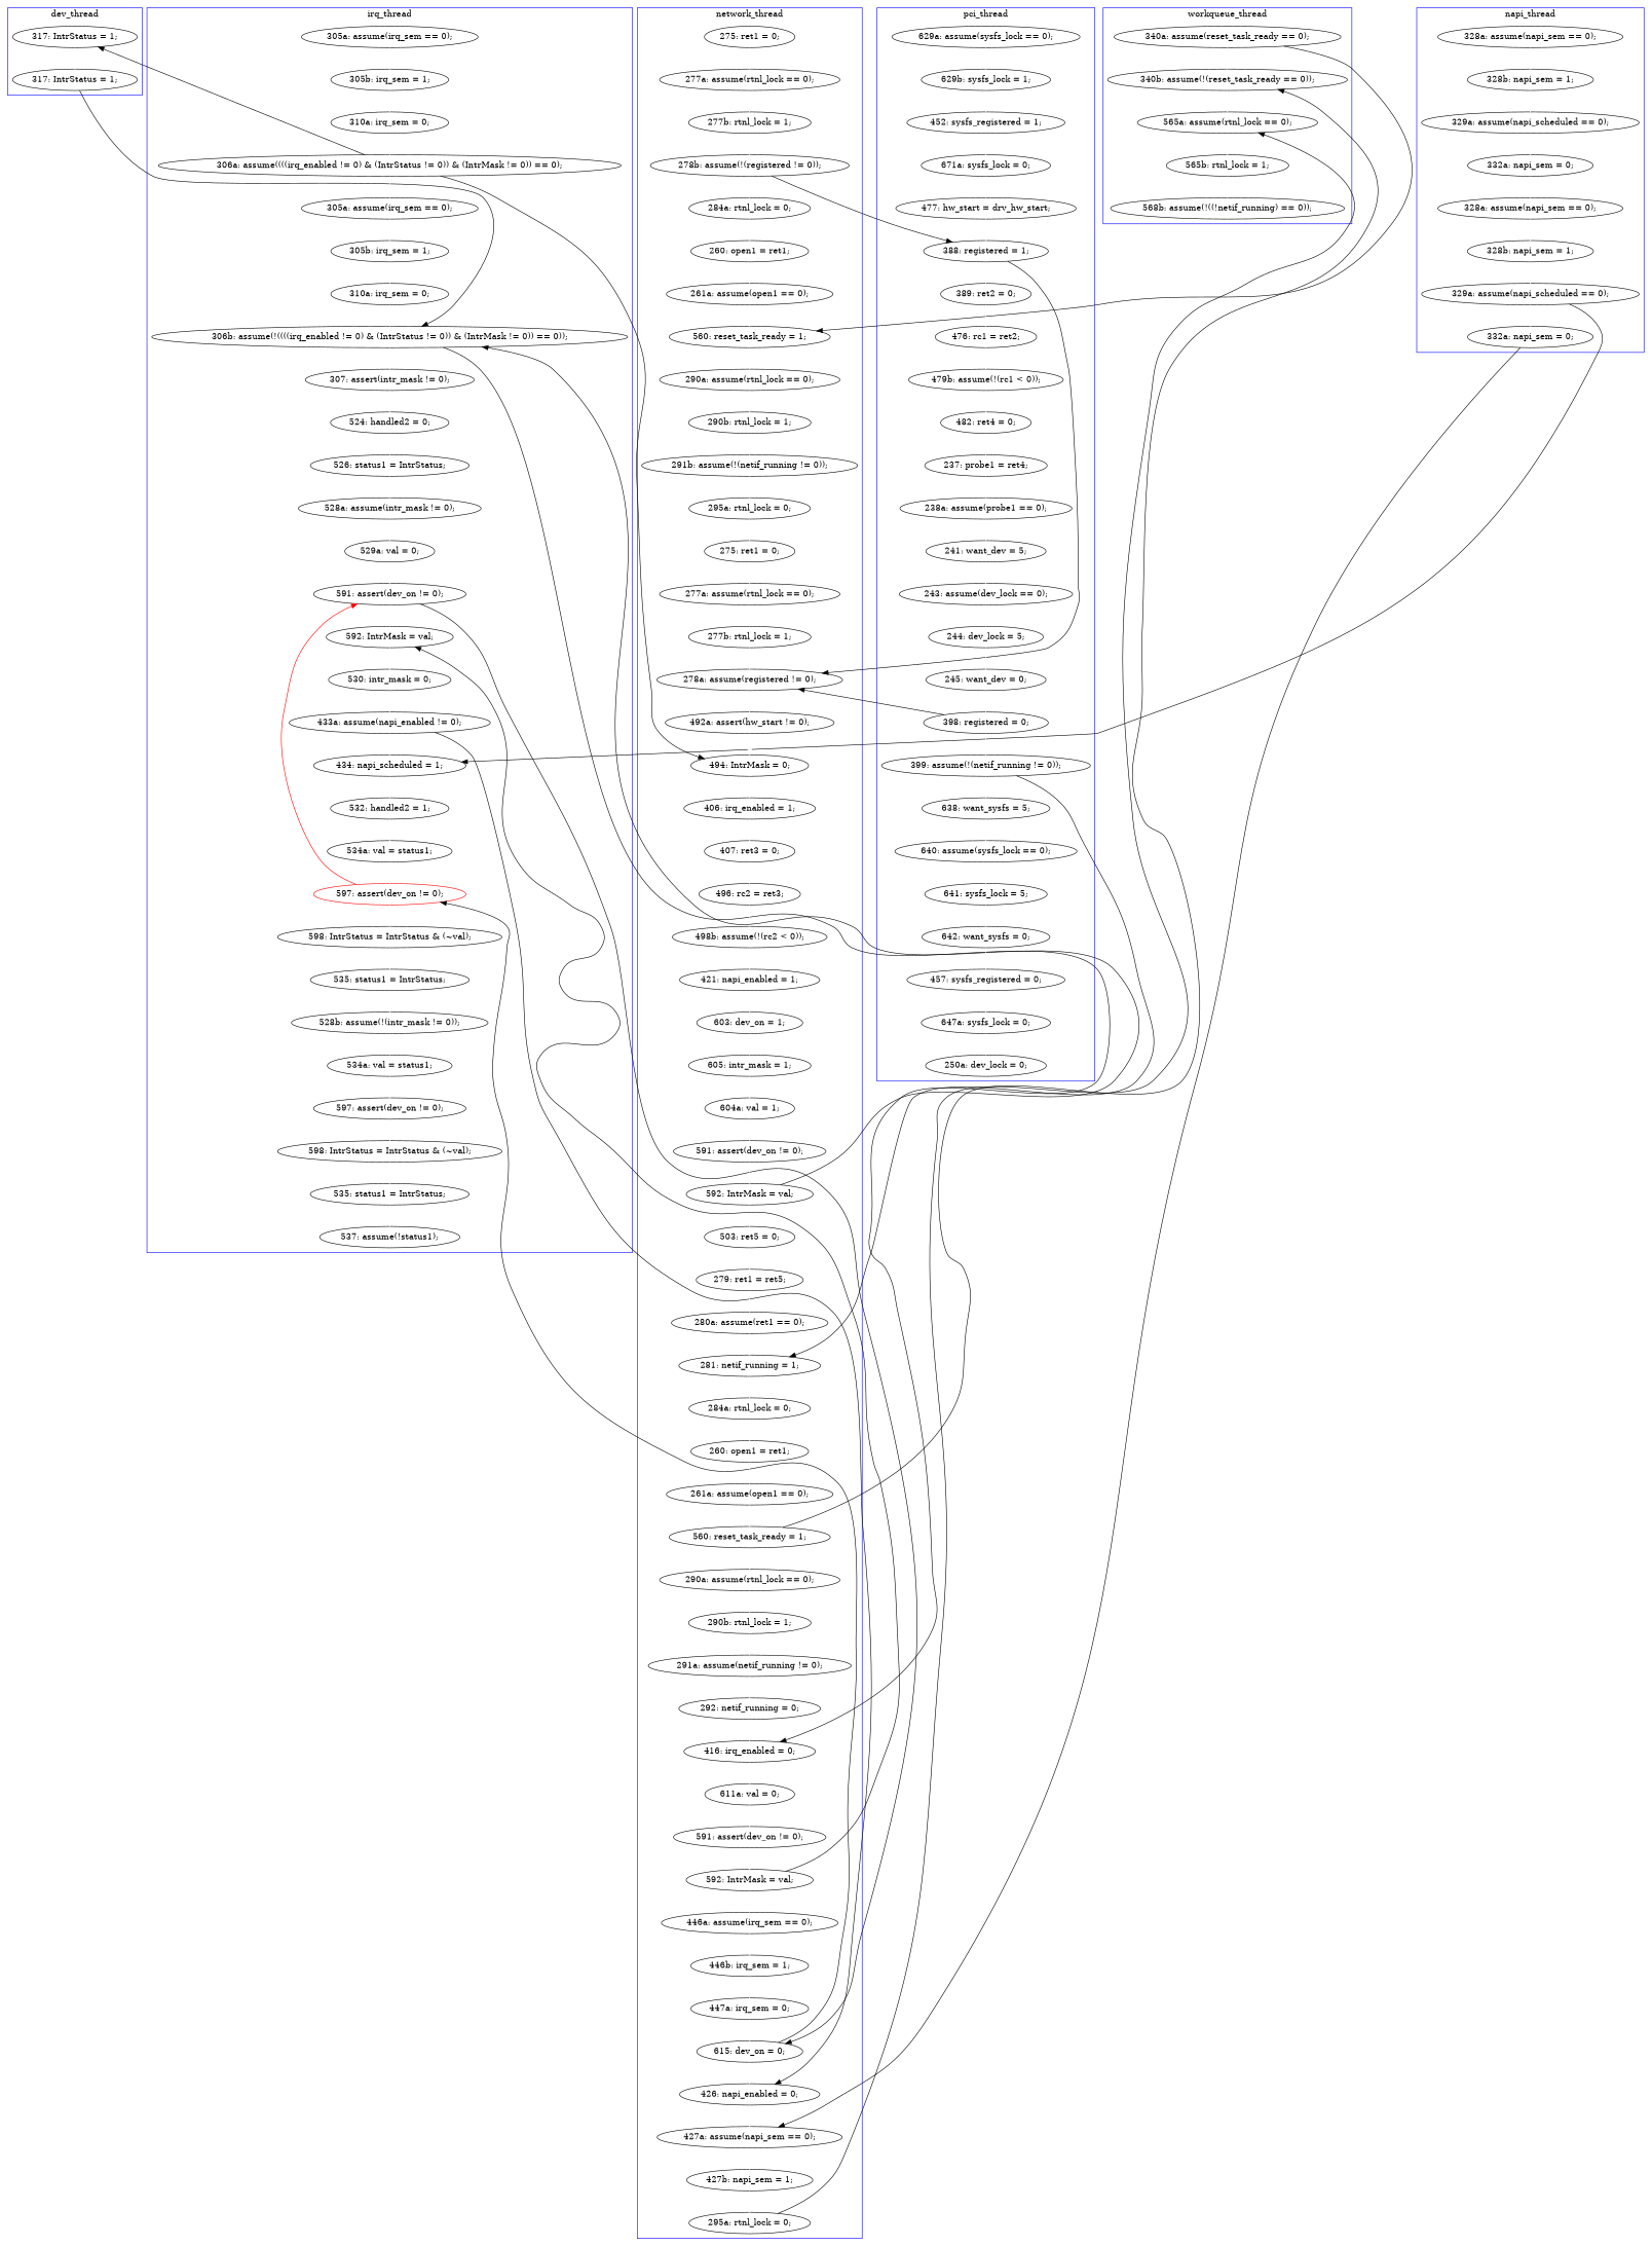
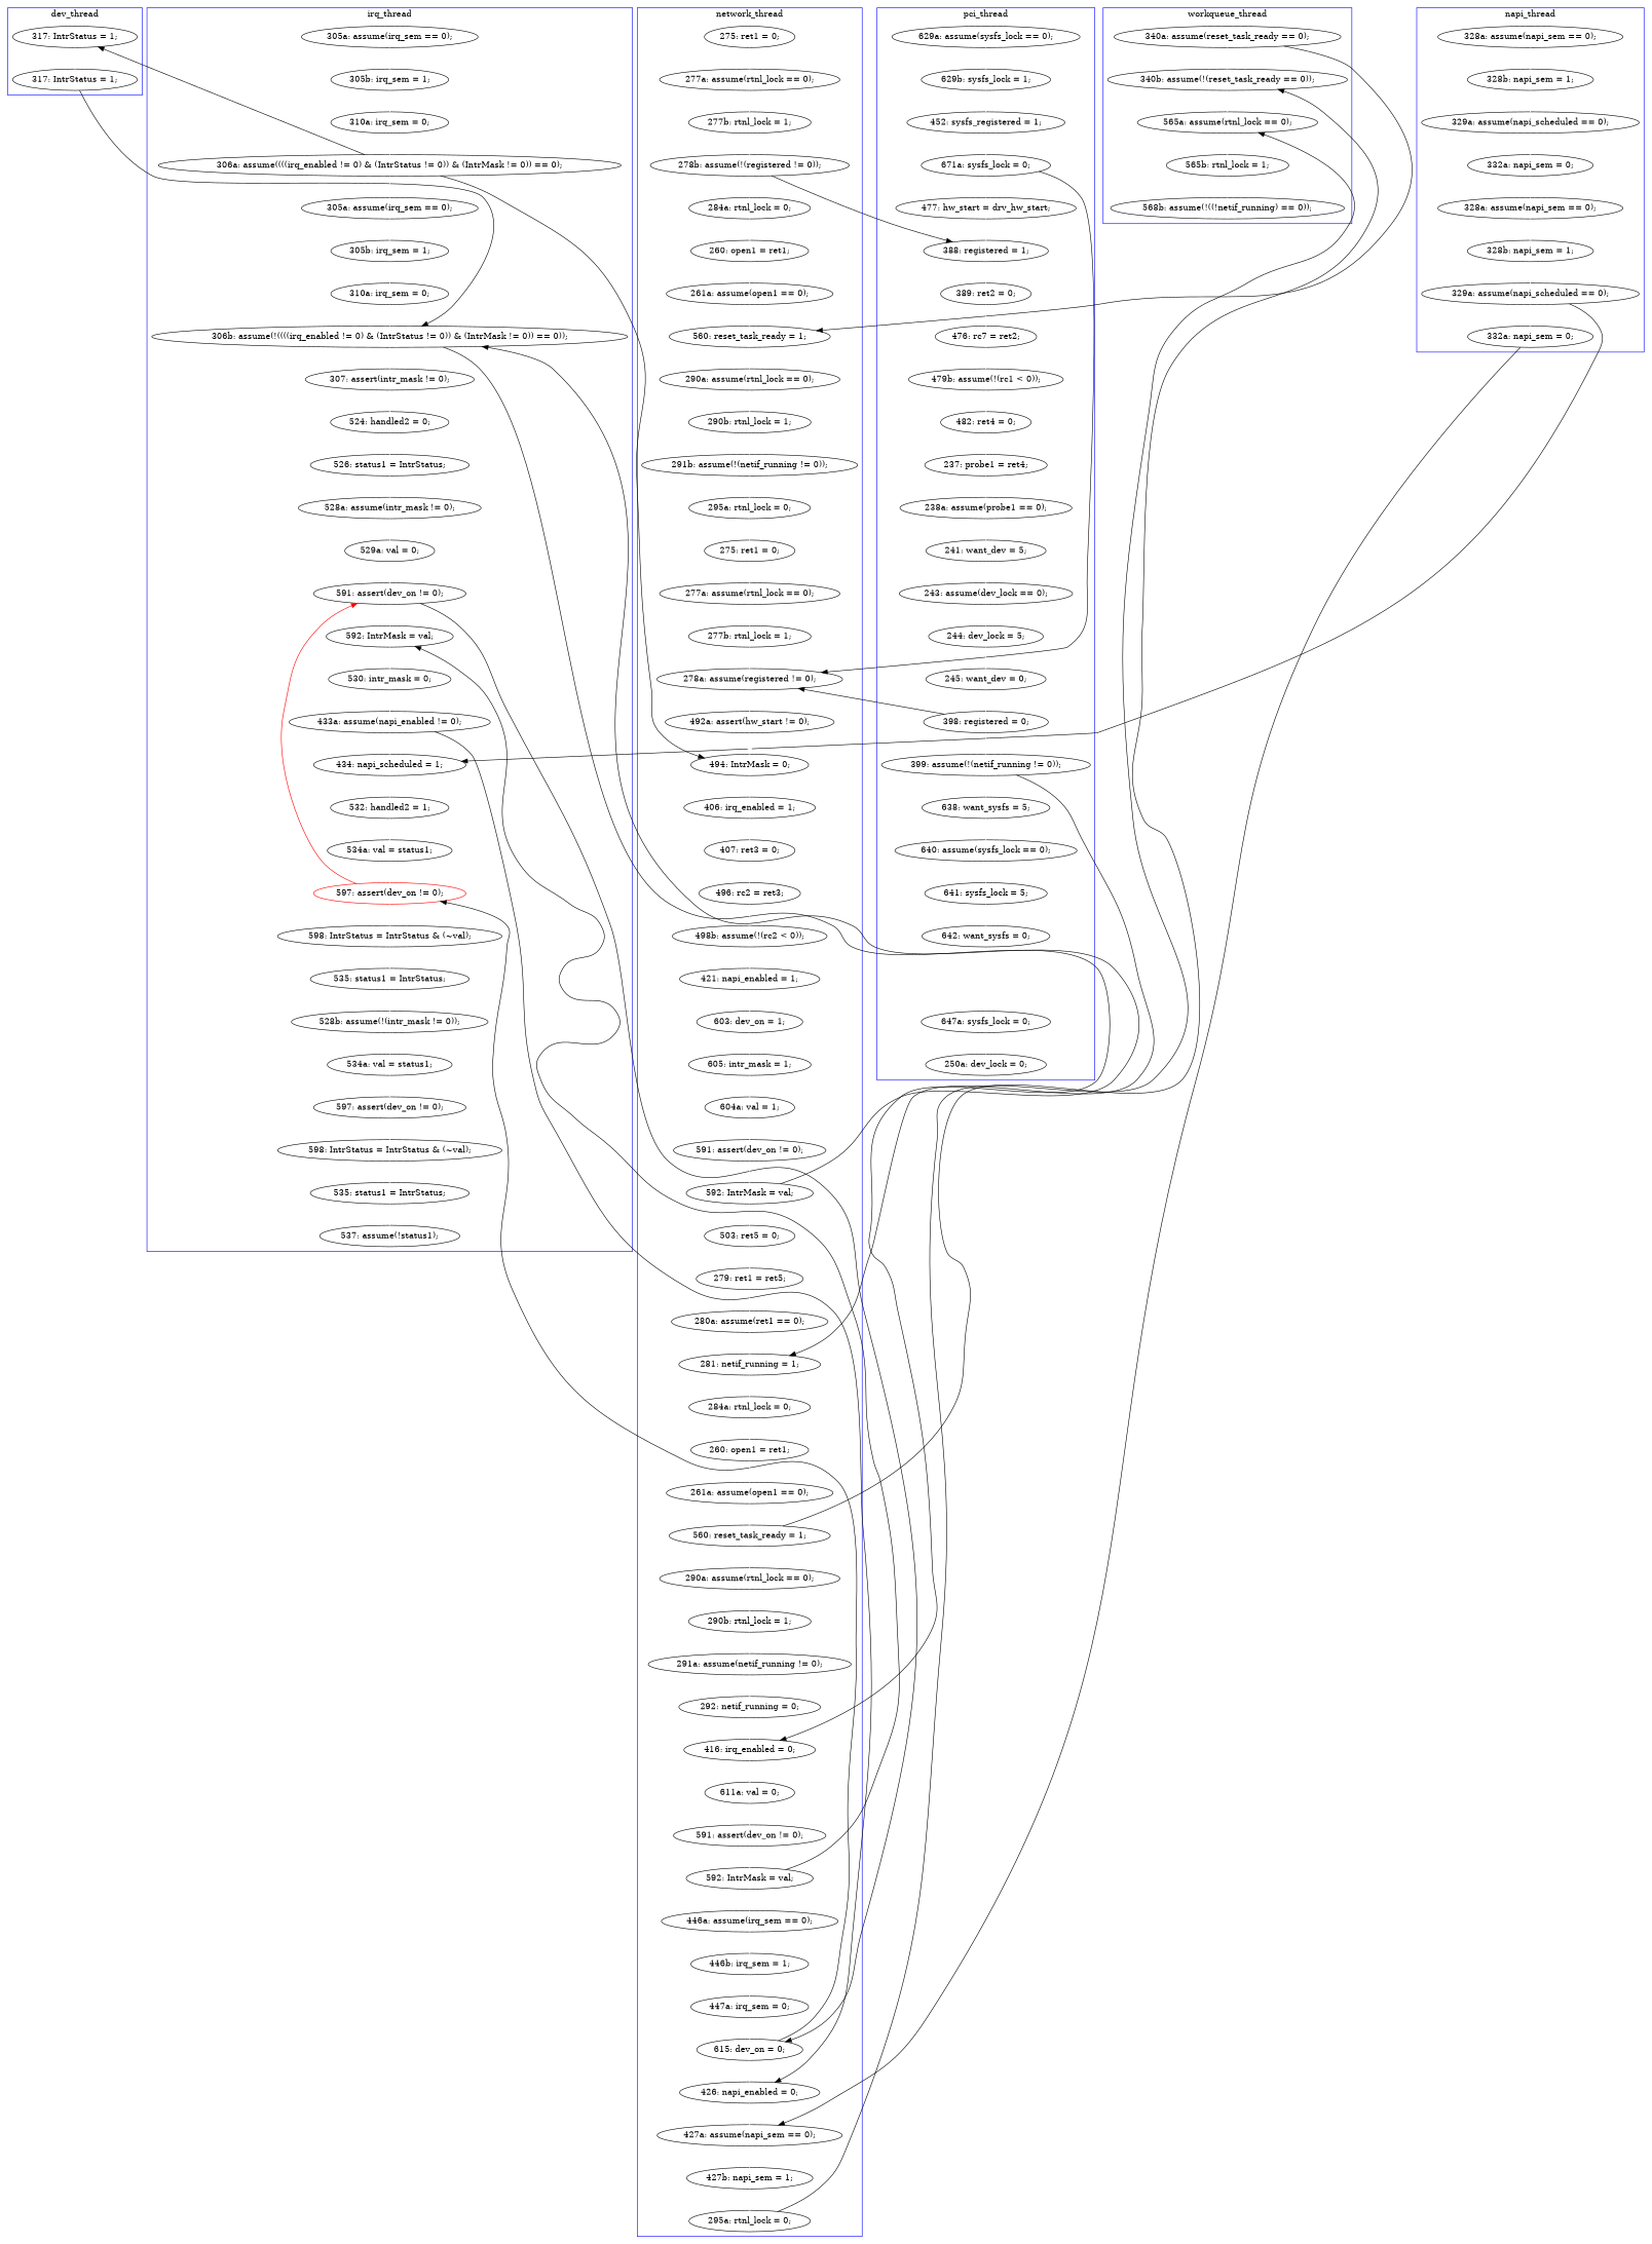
  digraph {
    edge [color=white style=solid]
    n1 [label="317: IntrStatus = 1;"]
    n2 [label="317: IntrStatus = 1;"]
    n3 [label="329a: assume(napi_scheduled == 0);"]
    n4 [label="328b: napi_sem = 1;"]
    n5 [label="328a: assume(napi_sem == 0);"]
    n6 [label="328b: napi_sem = 1;"]
    n7 [label="332a: napi_sem = 0;"]
    n8 [label="329a: assume(napi_scheduled == 0);"]
    n9 [label="332a: napi_sem = 0;"]
    n10 [label="328a: assume(napi_sem == 0);"]
    n11 [label="433a: assume(napi_enabled != 0);"]
    n12 [label="434: napi_scheduled = 1;"]
    n13 [label="306b: assume(!((((irq_enabled != 0) & (IntrStatus != 0)) & (IntrMask != 0)) == 0));"]
    n14 [color=red label="597: assert(dev_on != 0);"]
    n15 [label="598: IntrStatus = IntrStatus & (~val);"]
    n16 [label="307: assert(intr_mask != 0);"]
    n17 [label="526: status1 = IntrStatus;"]
    n18 [label="528a: assume(intr_mask != 0);"]
    n19 [label="592: IntrMask = val;"]
    n20 [label="530: intr_mask = 0;"]
    n21 [label="529a: val = 0;"]
    n22 [label="591: assert(dev_on != 0);"]
    n23 [label="532: handled2 = 1;"]
    n24 [label="534a: val = status1;"]
    n25 [label="535: status1 = IntrStatus;"]
    n26 [label="528b: assume(!(intr_mask != 0));"]
    n27 [label="305b: irq_sem = 1;"]
    n28 [label="310a: irq_sem = 0;"]
    n29 [label="306a: assume((((irq_enabled != 0) & (IntrStatus != 0)) & (IntrMask != 0)) == 0);"]
    n30 [label="305a: assume(irq_sem == 0);"]
    n31 [label="534a: val = status1;"]
    n32 [label="597: assert(dev_on != 0);"]
    n33 [label="305a: assume(irq_sem == 0);"]
    n34 [label="305b: irq_sem = 1;"]
    n35 [label="310a: irq_sem = 0;"]
    n36 [label="524: handled2 = 0;"]
    n37 [label="535: status1 = IntrStatus;"]
    n38 [label="537: assume(!status1);"]
    n39 [label="598: IntrStatus = IntrStatus & (~val);"]
    n40 [label="340a: assume(reset_task_ready == 0);"]
    n41 [label="340b: assume(!(reset_task_ready == 0));"]
    n42 [label="565a: assume(rtnl_lock == 0);"]
    n43 [label="565b: rtnl_lock = 1;"]
    n44 [label="568b: assume(!((!netif_running) == 0));"]
    n45 [label="611a: val = 0;"]
    n46 [label="591: assert(dev_on != 0);"]
    n47 [label="275: ret1 = 0;"]
    n48 [label="277a: assume(rtnl_lock == 0);"]
    n49 [label="492a: assert(hw_start != 0);"]
    n50 [label="494: IntrMask = 0;"]
    n51 [label="278b: assume(!(registered != 0));"]
    n52 [label="284a: rtnl_lock = 0;"]
    n53 [label="426: napi_enabled = 0;"]
    n54 [label="292: netif_running = 0;"]
    n55 [label="416: irq_enabled = 0;"]
    n56 [label="560: reset_task_ready = 1;"]
    n57 [label="427a: assume(napi_sem == 0);"]
    n58 [label="427b: napi_sem = 1;"]
    n59 [label="496: rc2 = ret3;"]
    n60 [label="498b: assume(!(rc2 < 0));"]
    n61 [label="290a: assume(rtnl_lock == 0);"]
    n62 [label="290b: rtnl_lock = 1;"]
    n63 [label="277b: rtnl_lock = 1;"]
    n64 [label="592: IntrMask = val;"]
    n65 [label="295a: rtnl_lock = 0;"]
    n66 [label="275: ret1 = 0;"]
    n67 [label="290a: assume(rtnl_lock == 0);"]
    n68 [label="290b: rtnl_lock = 1;"]
    n69 [label="406: irq_enabled = 1;"]
    n70 [label="407: ret3 = 0;"]
    n71 [label="277a: assume(rtnl_lock == 0);"]
    n72 [label="447a: irq_sem = 0;"]
    n73 [label="615: dev_on = 0;"]
    n74 [label="291a: assume(netif_running != 0);"]
    n75 [label="604a: val = 1;"]
    n76 [label="591: assert(dev_on != 0);"]
    n77 [label="503: ret5 = 0;"]
    n78 [label="560: reset_task_ready = 1;"]
    n79 [label="261a: assume(open1 == 0);"]
    n80 [label="295a: rtnl_lock = 0;"]
    n81 [label="284a: rtnl_lock = 0;"]
    n82 [label="260: open1 = ret1;"]
    n83 [label="278a: assume(registered != 0);"]
    n84 [label="279: ret1 = ret5;"]
    n85 [label="280a: assume(ret1 == 0);"]
    n86 [label="261a: assume(open1 == 0);"]
    n87 [label="592: IntrMask = val;"]
    n88 [label="446b: irq_sem = 1;"]
    n89 [label="421: napi_enabled = 1;"]
    n90 [label="603: dev_on = 1;"]
    n91 [label="281: netif_running = 1;"]
    n92 [label="260: open1 = ret1;"]
    n93 [label="277b: rtnl_lock = 1;"]
    n94 [label="291b: assume(!(netif_running != 0));"]
    n95 [label="605: intr_mask = 1;"]
    n96 [label="446a: assume(irq_sem == 0);"]
    n97 [label="398: registered = 0;"]
    n98 [label="399: assume(!(netif_running != 0));"]
    n99 [label="638: want_sysfs = 5;"]
    n100 [label="640: assume(sysfs_lock == 0);"]
    n101 [label="629b: sysfs_lock = 1;"]
    n102 [label="452: sysfs_registered = 1;"]
    n103 [label="388: registered = 1;"]
    n104 [label="671a: sysfs_lock = 0;"]
    n105 [label="477: hw_start = drv_hw_start;"]
-   n106 [label="476: rc1 = ret2;"]
+   n106 [label="476: rc7 = ret2;"]
    n107 [label="479b: assume(!(rc1 < 0));"]
    n108 [label="244: dev_lock = 5;"]
    n109 [label="245: want_dev = 0;"]
    n110 [label="641: sysfs_lock = 5;"]
    n111 [label="642: want_sysfs = 0;"]
    n112 [label="237: probe1 = ret4;"]
    n113 [label="238a: assume(probe1 == 0);"]
    n114 [label="243: assume(dev_lock == 0);"]
    n115 [label="629a: assume(sysfs_lock == 0);"]
    n116 [label="389: ret2 = 0;"]
    n117 [label="482: ret4 = 0;"]
    n118 [label="647a: sysfs_lock = 0;"]
    n119 [label="250a: dev_lock = 0;"]
-   n120 [label="457: sysfs_registered = 0;"]
    n121 [label="241: want_dev = 5;"]
    subgraph cluster_1 {
      color=blue
      label=dev_thread
      n1
      n2
    }
    subgraph cluster_2 {
      color=blue
      label=napi_thread
      n3
      n4
      n5
      n6
      n7
      n8
      n9
      n10
    }
    subgraph cluster_3 {
      color=blue
      label=irq_thread
      n11
      n12
      n13
      n14
      n15
      n16
      n17
      n18
      n19
      n20
      n21
      n22
      n23
      n24
      n25
      n26
      n27
      n28
      n29
      n30
      n31
      n32
      n33
      n34
      n35
      n36
      n37
      n38
      n39
    }
    subgraph cluster_4 {
      color=blue
      label=workqueue_thread
      n40
      n41
      n42
      n43
      n44
    }
    subgraph cluster_5 {
      color=blue
      label=network_thread
      n45
      n46
      n47
      n48
      n49
      n50
      n51
      n52
      n53
      n54
      n55
      n56
      n57
      n58
      n59
      n60
      n61
      n62
      n63
      n64
      n65
      n66
      n67
      n68
      n69
      n70
      n71
      n72
      n73
      n74
      n75
      n76
      n77
      n78
      n79
      n80
      n81
      n82
      n83
      n84
      n85
      n86
      n87
      n88
      n89
      n90
      n91
      n92
      n93
      n94
      n95
      n96
    }
    subgraph cluster_6 {
      color=blue
      label=pci_thread
      n97
      n98
      n99
      n100
      n101
      n102
      n103
      n104
      n105
      n106
      n107
      n108
      n109
      n110
      n111
      n112
      n113
      n114
      n115
      n116
      n117
      n118
      n119
-     n120
      n121
    }
    n1 -> n2
    n2 -> n13 [color=black constraint=false]
    n3 -> n7
    n3 -> n12 [color=black constraint=false]
    n4 -> n3
    n5 -> n6
    n6 -> n8
    n7 -> n57 [color=black constraint=false]
    n8 -> n9
    n9 -> n10
    n10 -> n4
    n11 -> n12
    n11 -> n53 [color=black constraint=false]
    n12 -> n23
    n13 -> n16
    n13 -> n55 [color=black constraint=false]
    n14 -> n15
    n14 -> n22 [color=red constraint=false]
    n15 -> n25
    n16 -> n36
    n17 -> n18
    n18 -> n21
    n19 -> n20
    n20 -> n11
    n21 -> n22
    n22 -> n19
    n22 -> n73 [color=black constraint=false]
    n23 -> n24
    n24 -> n14
    n25 -> n26
    n26 -> n31
    n27 -> n28
    n28 -> n13
    n29 -> n1 [color=black constraint=false]
    n29 -> n30
    n29 -> n50 [color=black constraint=false]
    n30 -> n27
    n31 -> n32
    n32 -> n39
    n33 -> n34
    n34 -> n35
    n35 -> n29
    n36 -> n17
    n37 -> n38
    n39 -> n37
    n40 -> n41
    n40 -> n56 [color=black constraint=false]
    n41 -> n42
    n42 -> n43
    n43 -> n44
    n45 -> n46
    n46 -> n87
    n47 -> n48
    n48 -> n63
    n49 -> n50
    n50 -> n69
    n51 -> n52
    n51 -> n103 [color=black constraint=false]
    n52 -> n92
    n53 -> n57
    n54 -> n55
    n55 -> n45
    n56 -> n61
    n57 -> n58
    n58 -> n80
    n59 -> n60
    n60 -> n89
    n61 -> n62
    n62 -> n94
    n63 -> n51
    n64 -> n13 [color=black constraint=false]
    n64 -> n77
    n65 -> n66
    n66 -> n71
    n67 -> n68
    n68 -> n74
    n69 -> n70
    n70 -> n59
    n71 -> n93
    n72 -> n73
    n73 -> n14 [color=black constraint=false]
    n73 -> n53
    n74 -> n54
    n75 -> n76
    n76 -> n64
    n77 -> n84
    n78 -> n41 [color=black constraint=false]
    n78 -> n67
    n79 -> n78
    n80 -> n42 [color=black constraint=false]
    n81 -> n82
    n82 -> n79
    n83 -> n49
    n84 -> n85
    n85 -> n91
    n86 -> n56
    n87 -> n19 [color=black constraint=false]
    n87 -> n96
    n88 -> n72
    n89 -> n90
    n90 -> n95
    n91 -> n81
    n92 -> n86
    n93 -> n83
    n94 -> n65
    n95 -> n75
    n96 -> n88
    n97 -> n83 [color=black constraint=false]
    n97 -> n98
    n98 -> n91 [color=black constraint=false]
    n98 -> n99
    n99 -> n100
    n100 -> n110
    n101 -> n102
    n102 -> n104
-   n103 -> n83 [color=black constraint=false]
+   n104 -> n83 [color=black constraint=false]
    n103 -> n116
    n104 -> n105
    n105 -> n103
    n106 -> n107
    n107 -> n117
    n108 -> n109
    n109 -> n97
    n110 -> n111
-   n111 -> n120
    n112 -> n113
    n113 -> n121
    n114 -> n108
    n115 -> n101
    n116 -> n106
    n117 -> n112
    n118 -> n119
-   n120 -> n118
    n121 -> n114
  }
